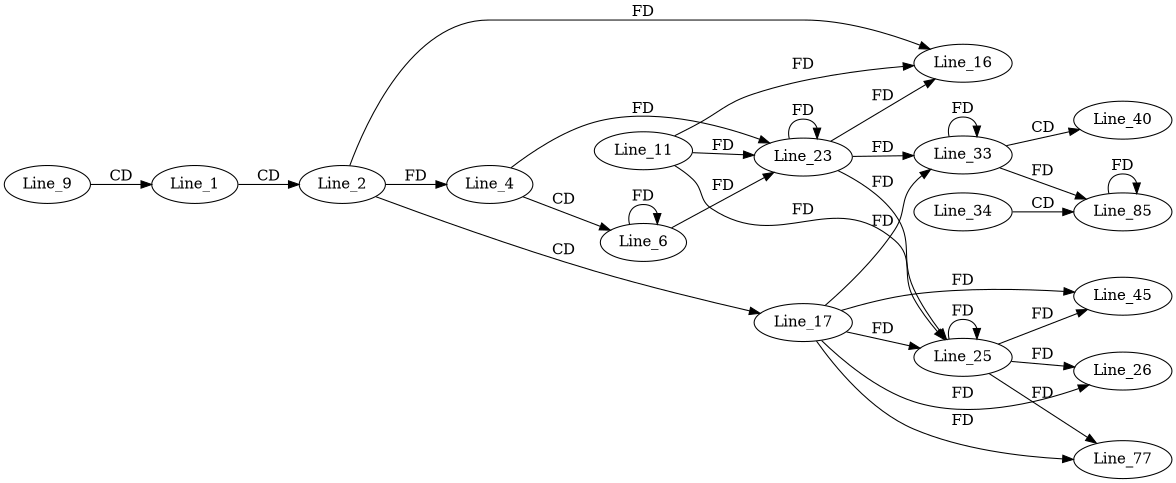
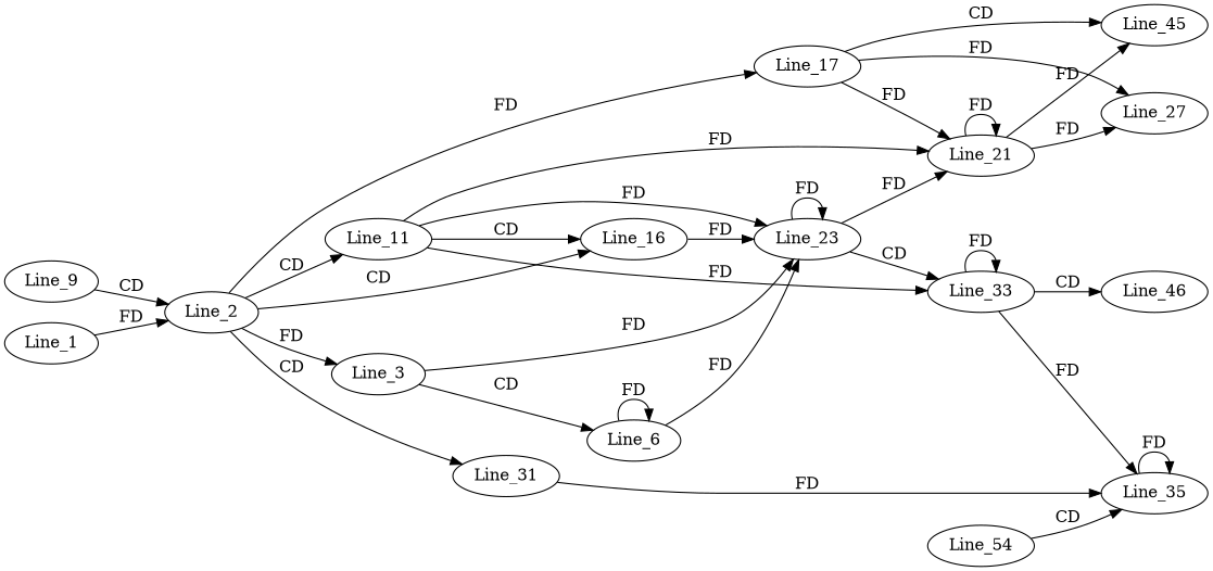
  digraph {
    rankdir=LR
    n1 [label=Line_9]
    Line_1
    Line_2
-   Line_4
+   Line_4 [label=Line_3]
    Line_11
    n6 [label=Line_16]
    n7 [label=Line_17]
+   Line_31
    Line_6
    n10 [label=Line_23]
-   Line_21 [label=Line_25]
+   Line_21
    Line_33
-   Line_26
-   Line_27 [label=Line_77]
+   Line_27
    n15 [label=Line_45]
-   Line_35 [label=Line_85]
-   Line_46 [label=Line_40]
-   Line_34
-   n1 -> Line_1 [label=CD]
-   Line_1 -> Line_2 [label=CD]
+   Line_35
+   Line_46
+   Line_34 [label=Line_54]
+   n1 -> Line_2 [label=CD]
+   Line_1 -> Line_2 [label=FD]
    Line_2 -> Line_4 [label=FD]
-   Line_2 -> n6 [label=FD]
-   Line_2 -> n7 [label=CD]
+   Line_2 -> Line_11 [label=CD]
+   Line_2 -> n6 [label=CD]
+   Line_2 -> n7 [label=FD]
+   Line_2 -> Line_31 [label=CD]
    Line_4 -> Line_6 [label=CD]
    Line_4 -> n10 [label=FD]
-   Line_11 -> n6 [label=FD]
+   Line_11 -> n6 [label=CD]
    Line_11 -> n10 [label=FD]
    Line_11 -> Line_21 [label=FD]
-   n7 -> Line_33 [label=FD]
+   Line_11 -> Line_33 [label=FD]
    n7 -> Line_21 [label=FD]
-   n7 -> Line_26 [label=FD]
    n7 -> Line_27 [label=FD]
-   n7 -> n15 [label=FD]
+   n7 -> n15 [label=CD]
+   Line_31 -> Line_35 [label=FD]
    Line_6 -> Line_6 [label=FD]
    Line_6 -> n10 [label=FD]
-   n10 -> n6 [label=FD]
+   n6 -> n10 [label=FD]
    n10 -> n10 [label=FD]
    n10 -> Line_21 [label=FD]
-   n10 -> Line_33 [label=FD]
+   n10 -> Line_33 [label=CD]
    Line_21 -> Line_21 [label=FD]
-   Line_21 -> Line_26 [label=FD]
    Line_21 -> Line_27 [label=FD]
    Line_21 -> n15 [label=FD]
    Line_33 -> Line_33 [label=FD]
    Line_33 -> Line_35 [label=FD]
    Line_33 -> Line_46 [label=CD]
    Line_35 -> Line_35 [label=FD]
    Line_34 -> Line_35 [label=CD]
  }
